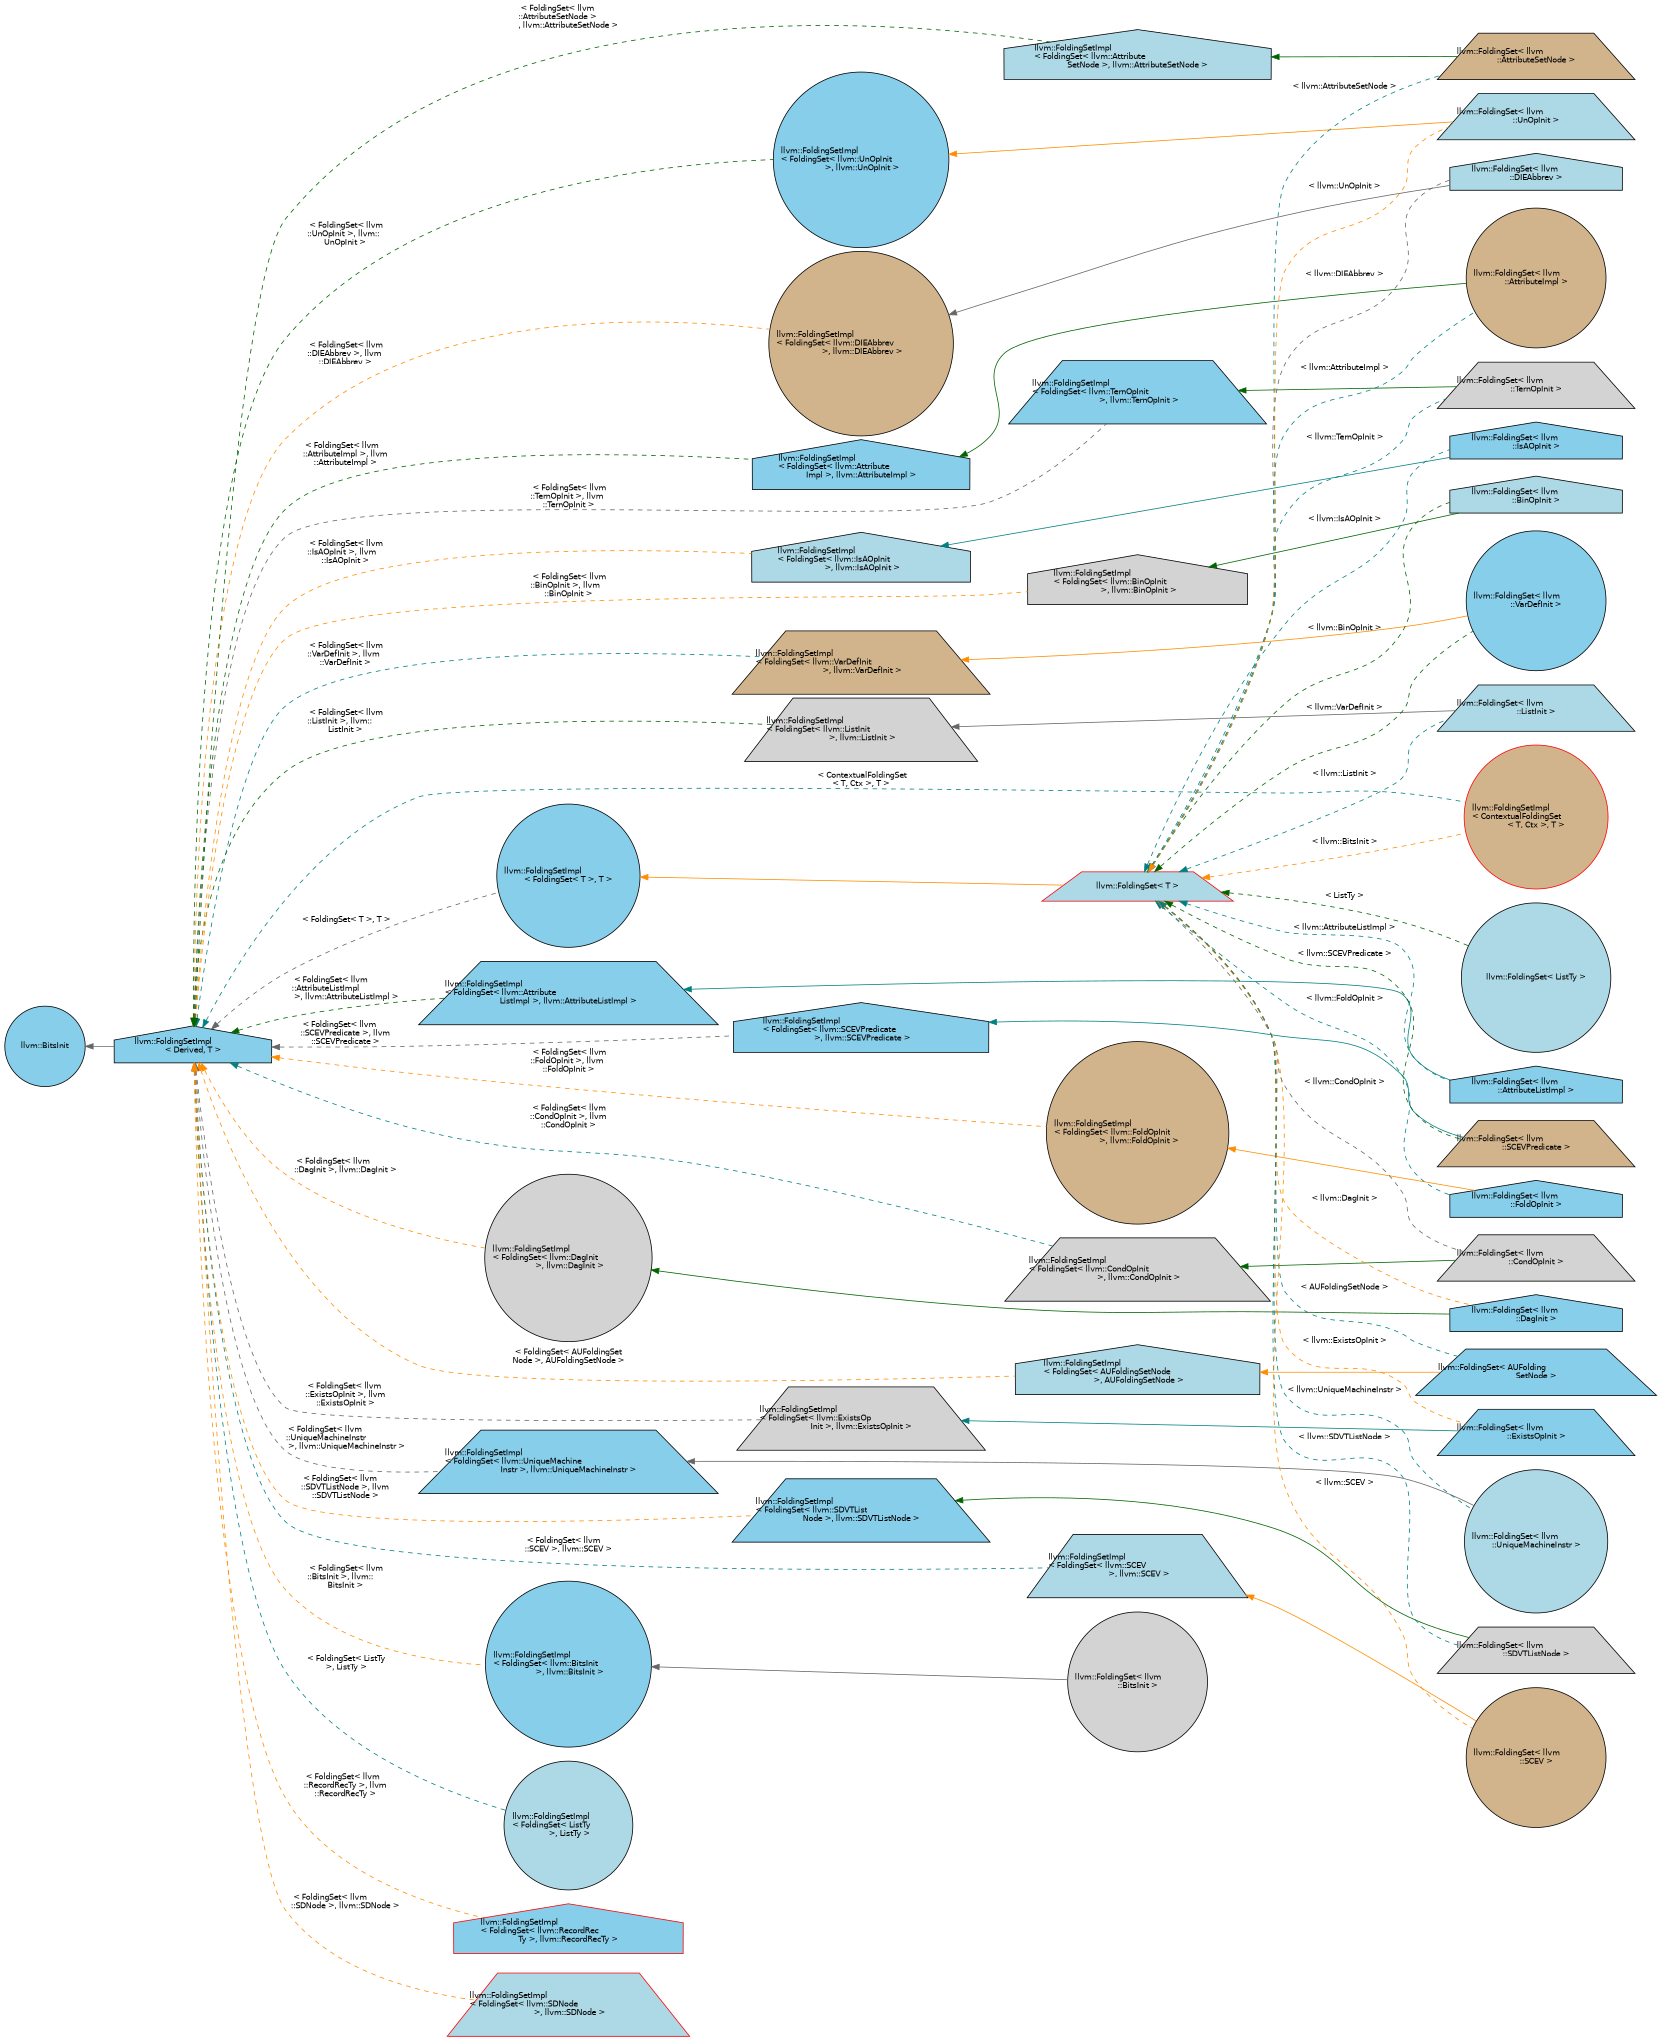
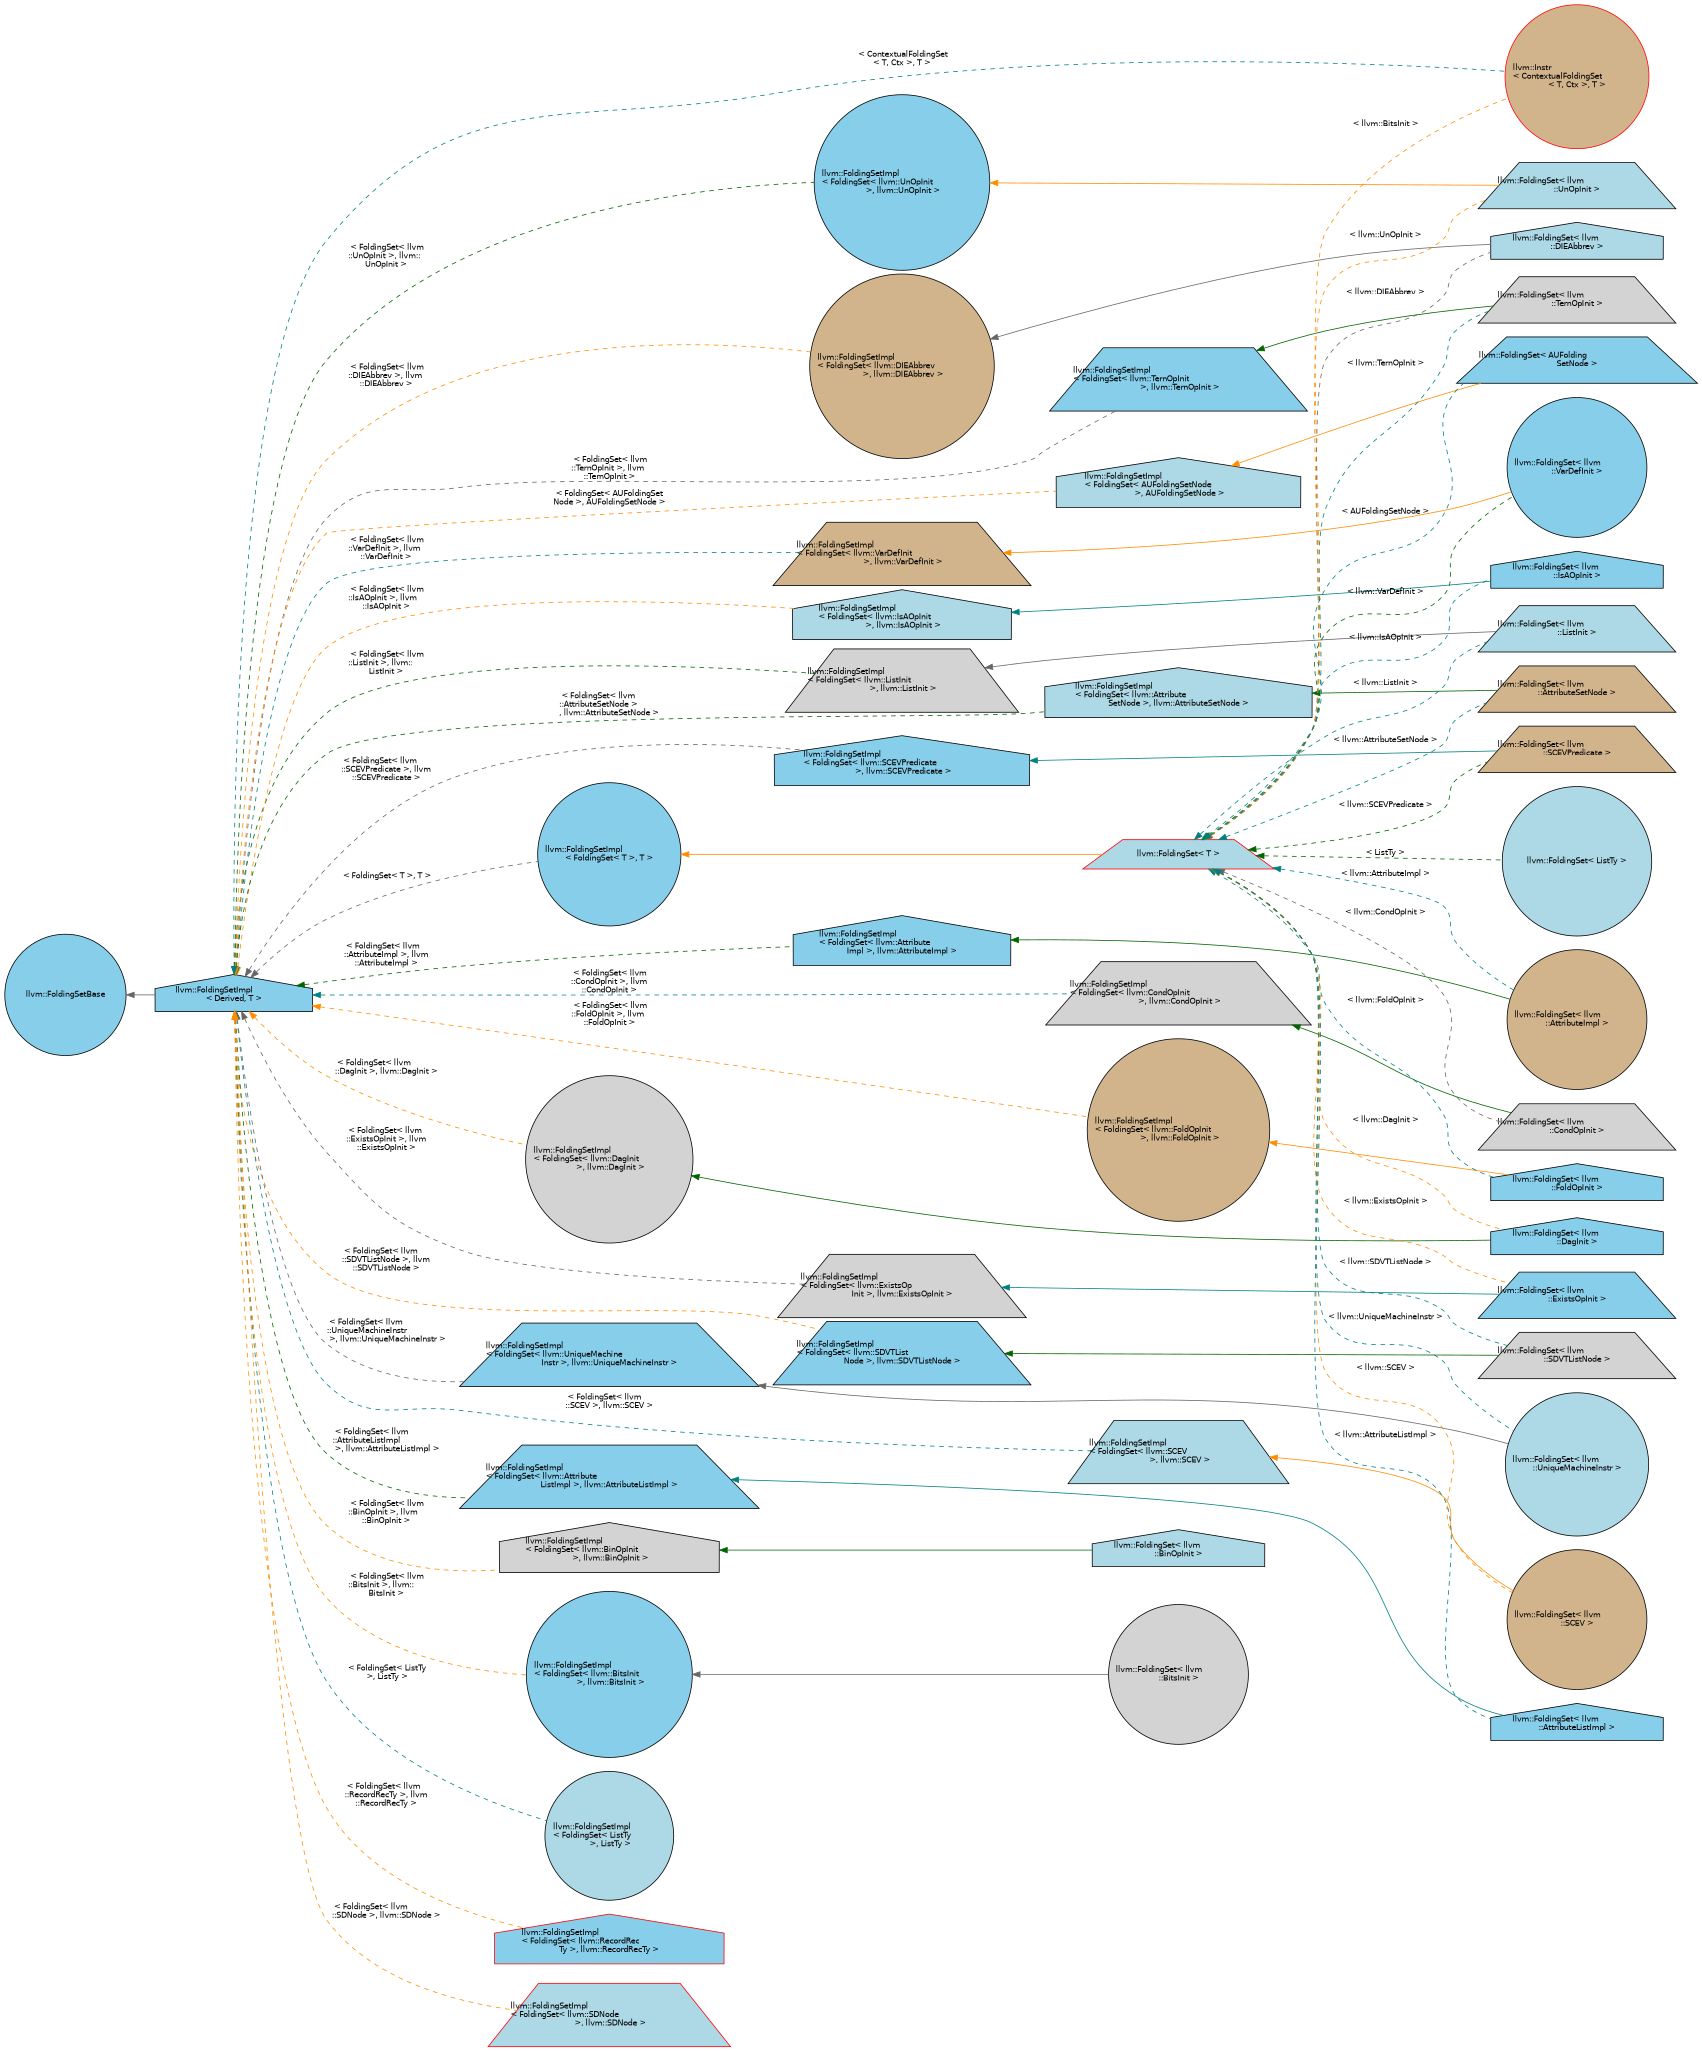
  digraph {
    rankdir=LR
    node [color=black fillcolor=skyblue fontname=Helvetica fontsize=10 shape=trapezium style=filled]
    edge [color=darkorange dir=back fontname=Helvetica fontsize=10 labelfontname=Helvetica labelfontsize=10 style=dashed]
    n1 [fontcolor=black height=0.2 label="llvm::FoldingSetImpl\l\< Derived, T \>" shape=house width=0.4]
    n2 [fillcolor=lightgrey height=0.2 label="llvm::FoldingSetImpl\l\< FoldingSet\< llvm::ListInit\l \>, llvm::ListInit \>" width=0.4]
    n3 [fillcolor=tan height=0.2 label="llvm::FoldingSetImpl\l\< FoldingSet\< llvm::DIEAbbrev\l \>, llvm::DIEAbbrev \>" shape=circle width=0.4]
    n4 [fillcolor=lightblue height=0.2 label="llvm::FoldingSetImpl\l\< FoldingSet\< llvm::IsAOpInit\l \>, llvm::IsAOpInit \>" shape=house width=0.4]
    n5 [fillcolor=lightgrey height=0.2 label="llvm::FoldingSetImpl\l\< FoldingSet\< llvm::BinOpInit\l \>, llvm::BinOpInit \>" shape=house width=0.4]
    n6 [height=0.2 label="llvm::FoldingSetImpl\l\< FoldingSet\< llvm::Attribute\lImpl \>, llvm::AttributeImpl \>" shape=house width=0.4]
    n7 [height=0.2 label="llvm::FoldingSetImpl\l\< FoldingSet\< T \>, T \>" shape=circle width=0.4]
    n8 [height=0.2 label="llvm::FoldingSetImpl\l\< FoldingSet\< llvm::TernOpInit\l \>, llvm::TernOpInit \>" width=0.4]
    n9 [fillcolor=tan height=0.2 label="llvm::FoldingSetImpl\l\< FoldingSet\< llvm::VarDefInit\l \>, llvm::VarDefInit \>" width=0.4]
    n10 [height=0.2 label="llvm::FoldingSetImpl\l\< FoldingSet\< llvm::BitsInit\l \>, llvm::BitsInit \>" shape=circle width=0.4]
    n11 [fillcolor=lightblue height=0.2 label="llvm::FoldingSetImpl\l\< FoldingSet\< llvm::Attribute\lSetNode \>, llvm::AttributeSetNode \>" shape=house width=0.4]
    n12 [height=0.2 label="llvm::FoldingSetImpl\l\< FoldingSet\< llvm::UnOpInit\l \>, llvm::UnOpInit \>" shape=circle width=0.4]
    n13 [fillcolor=lightblue height=0.2 label="llvm::FoldingSetImpl\l\< FoldingSet\< AUFoldingSetNode\l \>, AUFoldingSetNode \>" shape=house width=0.4]
    n14 [fillcolor=lightblue height=0.2 label="llvm::FoldingSetImpl\l\< FoldingSet\< ListTy\l \>, ListTy \>" shape=circle width=0.4]
    n15 [height=0.2 label="llvm::FoldingSetImpl\l\< FoldingSet\< llvm::SDVTList\lNode \>, llvm::SDVTListNode \>" width=0.4]
    n16 [fillcolor=lightblue height=0.2 label="llvm::FoldingSetImpl\l\< FoldingSet\< llvm::SCEV\l \>, llvm::SCEV \>" width=0.4]
    n17 [height=0.2 label="llvm::FoldingSetImpl\l\< FoldingSet\< llvm::SCEVPredicate\l \>, llvm::SCEVPredicate \>" shape=house width=0.4]
    n18 [fillcolor=lightgrey height=0.2 label="llvm::FoldingSetImpl\l\< FoldingSet\< llvm::CondOpInit\l \>, llvm::CondOpInit \>" width=0.4]
    n19 [fillcolor=lightgrey height=0.2 label="llvm::FoldingSetImpl\l\< FoldingSet\< llvm::ExistsOp\lInit \>, llvm::ExistsOpInit \>" width=0.4]
    n20 [fillcolor=tan height=0.2 label="llvm::FoldingSetImpl\l\< FoldingSet\< llvm::FoldOpInit\l \>, llvm::FoldOpInit \>" shape=circle width=0.4]
    n21 [fillcolor=lightgrey height=0.2 label="llvm::FoldingSetImpl\l\< FoldingSet\< llvm::DagInit\l \>, llvm::DagInit \>" shape=circle width=0.4]
    n22 [height=0.2 label="llvm::FoldingSetImpl\l\< FoldingSet\< llvm::UniqueMachine\lInstr \>, llvm::UniqueMachineInstr \>" width=0.4]
    n23 [height=0.2 label="llvm::FoldingSetImpl\l\< FoldingSet\< llvm::Attribute\lListImpl \>, llvm::AttributeListImpl \>" width=0.4]
    n24 [color=red height=0.2 label="llvm::FoldingSetImpl\l\< FoldingSet\< llvm::RecordRec\lTy \>, llvm::RecordRecTy \>" shape=house width=0.4]
    n25 [color=red fillcolor=lightblue height=0.2 label="llvm::FoldingSetImpl\l\< FoldingSet\< llvm::SDNode\l \>, llvm::SDNode \>" width=0.4]
-   n26 [color=red fillcolor=tan height=0.2 label="llvm::FoldingSetImpl\l\< ContextualFoldingSet\l\< T, Ctx \>, T \>" shape=circle width=0.4]
+   n26 [color=red fillcolor=tan height=0.2 label="llvm::Instr\l\< ContextualFoldingSet\l\< T, Ctx \>, T \>" shape=circle width=0.4]
    n27 [fillcolor=lightblue height=0.2 label="llvm::FoldingSet\< llvm\l::ListInit \>" width=0.4]
    n28 [fillcolor=lightblue height=0.2 label="llvm::FoldingSet\< llvm\l::DIEAbbrev \>" shape=house width=0.4]
    n29 [height=0.2 label="llvm::FoldingSet\< llvm\l::IsAOpInit \>" shape=house width=0.4]
    n30 [fillcolor=lightblue height=0.2 label="llvm::FoldingSet\< llvm\l::BinOpInit \>" shape=house width=0.4]
    n31 [fillcolor=tan height=0.2 label="llvm::FoldingSet\< llvm\l::AttributeImpl \>" shape=circle width=0.4]
    n32 [color=red fillcolor=lightblue height=0.2 label="llvm::FoldingSet\< T \>" width=0.4]
    n33 [fillcolor=lightgrey height=0.2 label="llvm::FoldingSet\< llvm\l::TernOpInit \>" width=0.4]
    n34 [height=0.2 label="llvm::FoldingSet\< llvm\l::VarDefInit \>" shape=circle width=0.4]
    n35 [fillcolor=lightgrey height=0.2 label="llvm::FoldingSet\< llvm\l::BitsInit \>" shape=circle width=0.4]
    n36 [fillcolor=tan height=0.2 label="llvm::FoldingSet\< llvm\l::AttributeSetNode \>" width=0.4]
    n37 [fillcolor=lightblue height=0.2 label="llvm::FoldingSet\< llvm\l::UnOpInit \>" width=0.4]
    n38 [height=0.2 label="llvm::FoldingSet\< AUFolding\lSetNode \>" width=0.4]
    n39 [fillcolor=lightgrey height=0.2 label="llvm::FoldingSet\< llvm\l::SDVTListNode \>" width=0.4]
    n40 [fillcolor=tan height=0.2 label="llvm::FoldingSet\< llvm\l::SCEV \>" shape=circle width=0.4]
    n41 [fillcolor=tan height=0.2 label="llvm::FoldingSet\< llvm\l::SCEVPredicate \>" width=0.4]
    n42 [fillcolor=lightgrey height=0.2 label="llvm::FoldingSet\< llvm\l::CondOpInit \>" width=0.4]
    n43 [height=0.2 label="llvm::FoldingSet\< llvm\l::ExistsOpInit \>" width=0.4]
    n44 [height=0.2 label="llvm::FoldingSet\< llvm\l::FoldOpInit \>" shape=house width=0.4]
    n45 [height=0.2 label="llvm::FoldingSet\< llvm\l::DagInit \>" shape=house width=0.4]
    n46 [fillcolor=lightblue height=0.2 label="llvm::FoldingSet\< llvm\l::UniqueMachineInstr \>" shape=circle width=0.4]
    n47 [height=0.2 label="llvm::FoldingSet\< llvm\l::AttributeListImpl \>" shape=house width=0.4]
-   n48 [height=0.2 label="llvm::BitsInit" shape=circle width=0.4]
+   n48 [height=0.2 label="llvm::FoldingSetBase" shape=circle width=0.4]
    n49 [fillcolor=lightblue height=0.2 label="llvm::FoldingSet\< ListTy \>" shape=circle width=0.4]
    n1 -> n2 [color=darkgreen label=" \< FoldingSet\< llvm\l::ListInit \>, llvm::\lListInit \>"]
    n1 -> n3 [label=" \< FoldingSet\< llvm\l::DIEAbbrev \>, llvm\l::DIEAbbrev \>"]
    n1 -> n4 [label=" \< FoldingSet\< llvm\l::IsAOpInit \>, llvm\l::IsAOpInit \>"]
    n1 -> n5 [label=" \< FoldingSet\< llvm\l::BinOpInit \>, llvm\l::BinOpInit \>"]
    n1 -> n6 [color=darkgreen label=" \< FoldingSet\< llvm\l::AttributeImpl \>, llvm\l::AttributeImpl \>"]
    n1 -> n7 [color=gray40 label=" \< FoldingSet\< T \>, T \>"]
    n1 -> n8 [color=gray40 label=" \< FoldingSet\< llvm\l::TernOpInit \>, llvm\l::TernOpInit \>"]
    n1 -> n9 [color=teal label=" \< FoldingSet\< llvm\l::VarDefInit \>, llvm\l::VarDefInit \>"]
    n1 -> n10 [label=" \< FoldingSet\< llvm\l::BitsInit \>, llvm::\lBitsInit \>"]
    n1 -> n11 [color=darkgreen label=" \< FoldingSet\< llvm\l::AttributeSetNode \>\l, llvm::AttributeSetNode \>"]
    n1 -> n12 [color=darkgreen label=" \< FoldingSet\< llvm\l::UnOpInit \>, llvm::\lUnOpInit \>"]
    n1 -> n13 [label=" \< FoldingSet\< AUFoldingSet\lNode \>, AUFoldingSetNode \>"]
    n1 -> n14 [color=teal label=" \< FoldingSet\< ListTy\l \>, ListTy \>"]
    n1 -> n15 [label=" \< FoldingSet\< llvm\l::SDVTListNode \>, llvm\l::SDVTListNode \>"]
    n1 -> n16 [color=teal label=" \< FoldingSet\< llvm\l::SCEV \>, llvm::SCEV \>"]
    n1 -> n17 [color=gray40 label=" \< FoldingSet\< llvm\l::SCEVPredicate \>, llvm\l::SCEVPredicate \>"]
    n1 -> n18 [color=teal label=" \< FoldingSet\< llvm\l::CondOpInit \>, llvm\l::CondOpInit \>"]
    n1 -> n19 [color=gray40 label=" \< FoldingSet\< llvm\l::ExistsOpInit \>, llvm\l::ExistsOpInit \>"]
    n1 -> n20 [label=" \< FoldingSet\< llvm\l::FoldOpInit \>, llvm\l::FoldOpInit \>"]
    n1 -> n21 [label=" \< FoldingSet\< llvm\l::DagInit \>, llvm::DagInit \>"]
    n1 -> n22 [color=gray40 label=" \< FoldingSet\< llvm\l::UniqueMachineInstr\l \>, llvm::UniqueMachineInstr \>"]
    n1 -> n23 [color=darkgreen label=" \< FoldingSet\< llvm\l::AttributeListImpl\l \>, llvm::AttributeListImpl \>"]
    n1 -> n24 [label=" \< FoldingSet\< llvm\l::RecordRecTy \>, llvm\l::RecordRecTy \>"]
    n1 -> n25 [label=" \< FoldingSet\< llvm\l::SDNode \>, llvm::SDNode \>"]
    n1 -> n26 [color=teal label=" \< ContextualFoldingSet\l\< T, Ctx \>, T \>"]
    n2 -> n27 [color=gray40 style=solid]
    n3 -> n28 [color=gray40 style=solid]
    n4 -> n29 [color=teal style=solid]
    n5 -> n30 [color=darkgreen style=solid]
    n6 -> n31 [color=darkgreen style=solid]
    n7 -> n32 [style=solid]
    n8 -> n33 [color=darkgreen style=solid]
    n9 -> n34 [style=solid]
    n10 -> n35 [color=gray40 style=solid]
    n11 -> n36 [color=darkgreen style=solid]
    n12 -> n37 [style=solid]
    n13 -> n38 [style=solid]
    n15 -> n39 [color=darkgreen style=solid]
    n16 -> n40 [style=solid]
    n17 -> n41 [color=teal style=solid]
    n18 -> n42 [color=darkgreen style=solid]
    n19 -> n43 [color=teal style=solid]
    n20 -> n44 [style=solid]
    n21 -> n45 [color=darkgreen style=solid]
    n22 -> n46 [color=gray40 style=solid]
    n23 -> n47 [color=teal style=solid]
    n32 -> n26 [label=" \< llvm::BitsInit \>"]
    n32 -> n27 [color=teal label=" \< llvm::ListInit \>"]
    n32 -> n28 [color=gray40 label=" \< llvm::DIEAbbrev \>"]
    n32 -> n29 [color=teal label=" \< llvm::IsAOpInit \>"]
-   n32 -> n30 [color=darkgreen label=" \< llvm::BinOpInit \>"]
    n32 -> n31 [color=teal label=" \< llvm::AttributeImpl \>"]
    n32 -> n33 [color=teal label=" \< llvm::TernOpInit \>"]
    n32 -> n34 [color=darkgreen label=" \< llvm::VarDefInit \>"]
    n32 -> n36 [color=teal label=" \< llvm::AttributeSetNode \>"]
    n32 -> n37 [label=" \< llvm::UnOpInit \>"]
    n32 -> n38 [color=teal label=" \< AUFoldingSetNode \>"]
    n32 -> n39 [color=teal label=" \< llvm::SDVTListNode \>"]
    n32 -> n40 [label=" \< llvm::SCEV \>"]
    n32 -> n41 [color=darkgreen label=" \< llvm::SCEVPredicate \>"]
    n32 -> n42 [color=gray40 label=" \< llvm::CondOpInit \>"]
    n32 -> n43 [label=" \< llvm::ExistsOpInit \>"]
    n32 -> n44 [color=teal label=" \< llvm::FoldOpInit \>"]
    n32 -> n45 [label=" \< llvm::DagInit \>"]
    n32 -> n46 [color=teal label=" \< llvm::UniqueMachineInstr \>"]
    n32 -> n47 [color=teal label=" \< llvm::AttributeListImpl \>"]
    n32 -> n49 [color=darkgreen label=" \< ListTy \>"]
    n48 -> n1 [color=gray40 style=solid]
  }
